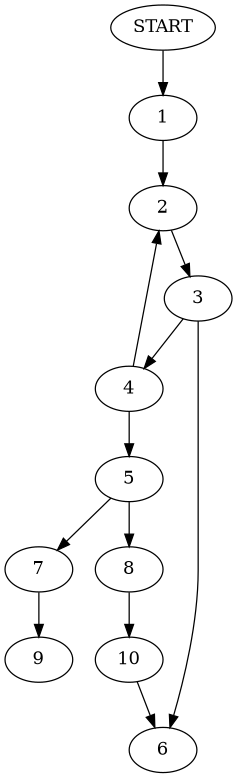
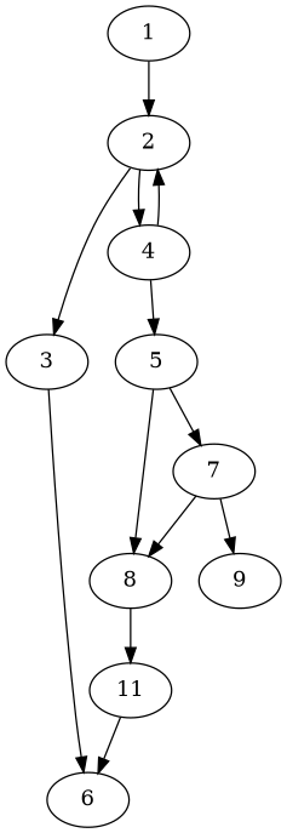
  digraph {
    fontname="DejaVu Serif"
    node [fontname="DejaVu Serif"]
    edge [fontname="DejaVu Serif"]
-   n1 [label=START]
    1
    2
    3
    4
    6
    5
    7
    8
    9
-   10
-   n1 -> 1
+   10 [label=11]
    1 -> 2
    2 -> 3
-   3 -> 4
+   2 -> 4
    3 -> 6
    4 -> 2
    4 -> 5
    5 -> 7
    5 -> 8
+   7 -> 8
    7 -> 9
    8 -> 10
    10 -> 6
  }
